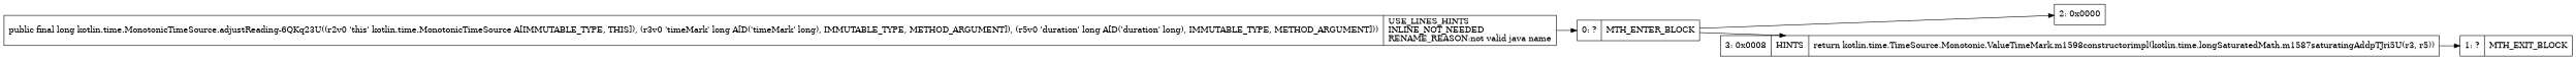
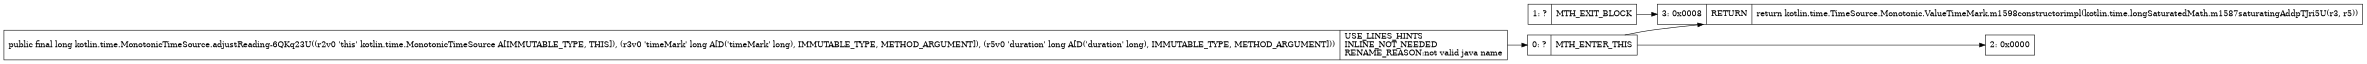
  digraph {
    rankdir=LR
    node [shape=record]
-   n1 [label="{0\:\ ?|MTH_ENTER_BLOCK\l}"]
+   n1 [label="{0\:\ ?|MTH_ENTER_THIS\l}"]
    n2 [label="{2\:\ 0x0000}"]
-   n3 [label="{3\:\ 0x0008|HINTS\l|return kotlin.time.TimeSource.Monotonic.ValueTimeMark.m1598constructorimpl(kotlin.time.longSaturatedMath.m1587saturatingAddpTJri5U(r3, r5))\l}"]
+   n3 [label="{3\:\ 0x0008|RETURN\l|return kotlin.time.TimeSource.Monotonic.ValueTimeMark.m1598constructorimpl(kotlin.time.longSaturatedMath.m1587saturatingAddpTJri5U(r3, r5))\l}"]
    n4 [label="{1\:\ ?|MTH_EXIT_BLOCK\l}"]
    n5 [label="{public final long kotlin.time.MonotonicTimeSource.adjustReading\-6QKq23U((r2v0 'this' kotlin.time.MonotonicTimeSource A[IMMUTABLE_TYPE, THIS]), (r3v0 'timeMark' long A[D('timeMark' long), IMMUTABLE_TYPE, METHOD_ARGUMENT]), (r5v0 'duration' long A[D('duration' long), IMMUTABLE_TYPE, METHOD_ARGUMENT]))  | USE_LINES_HINTS\lINLINE_NOT_NEEDED\lRENAME_REASON:not valid java name\l}"]
    n1 -> n2
    n1 -> n3
-   n3 -> n4
+   n4 -> n3
    n5 -> n1
  }
